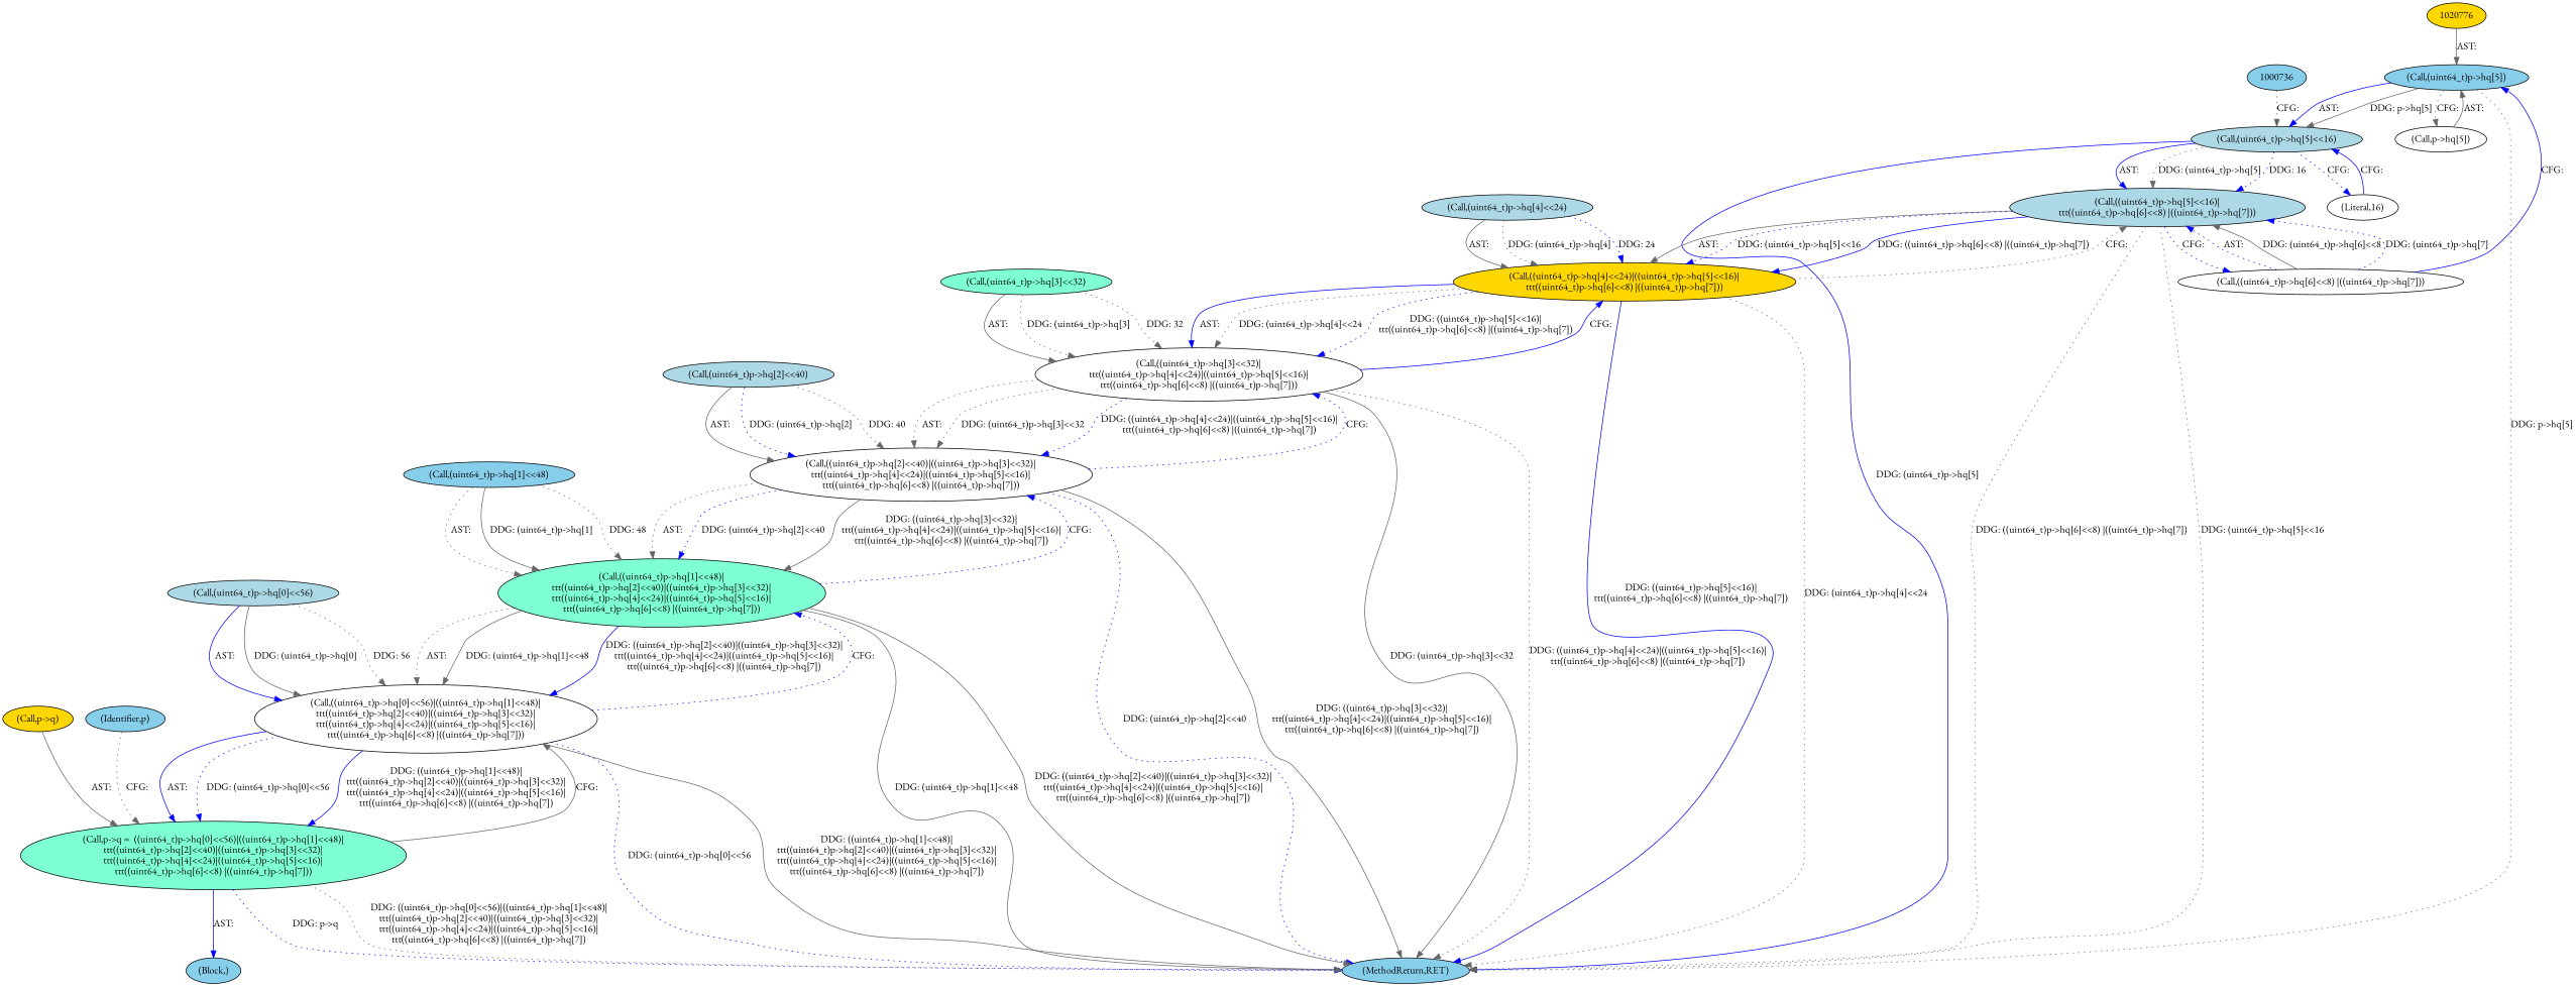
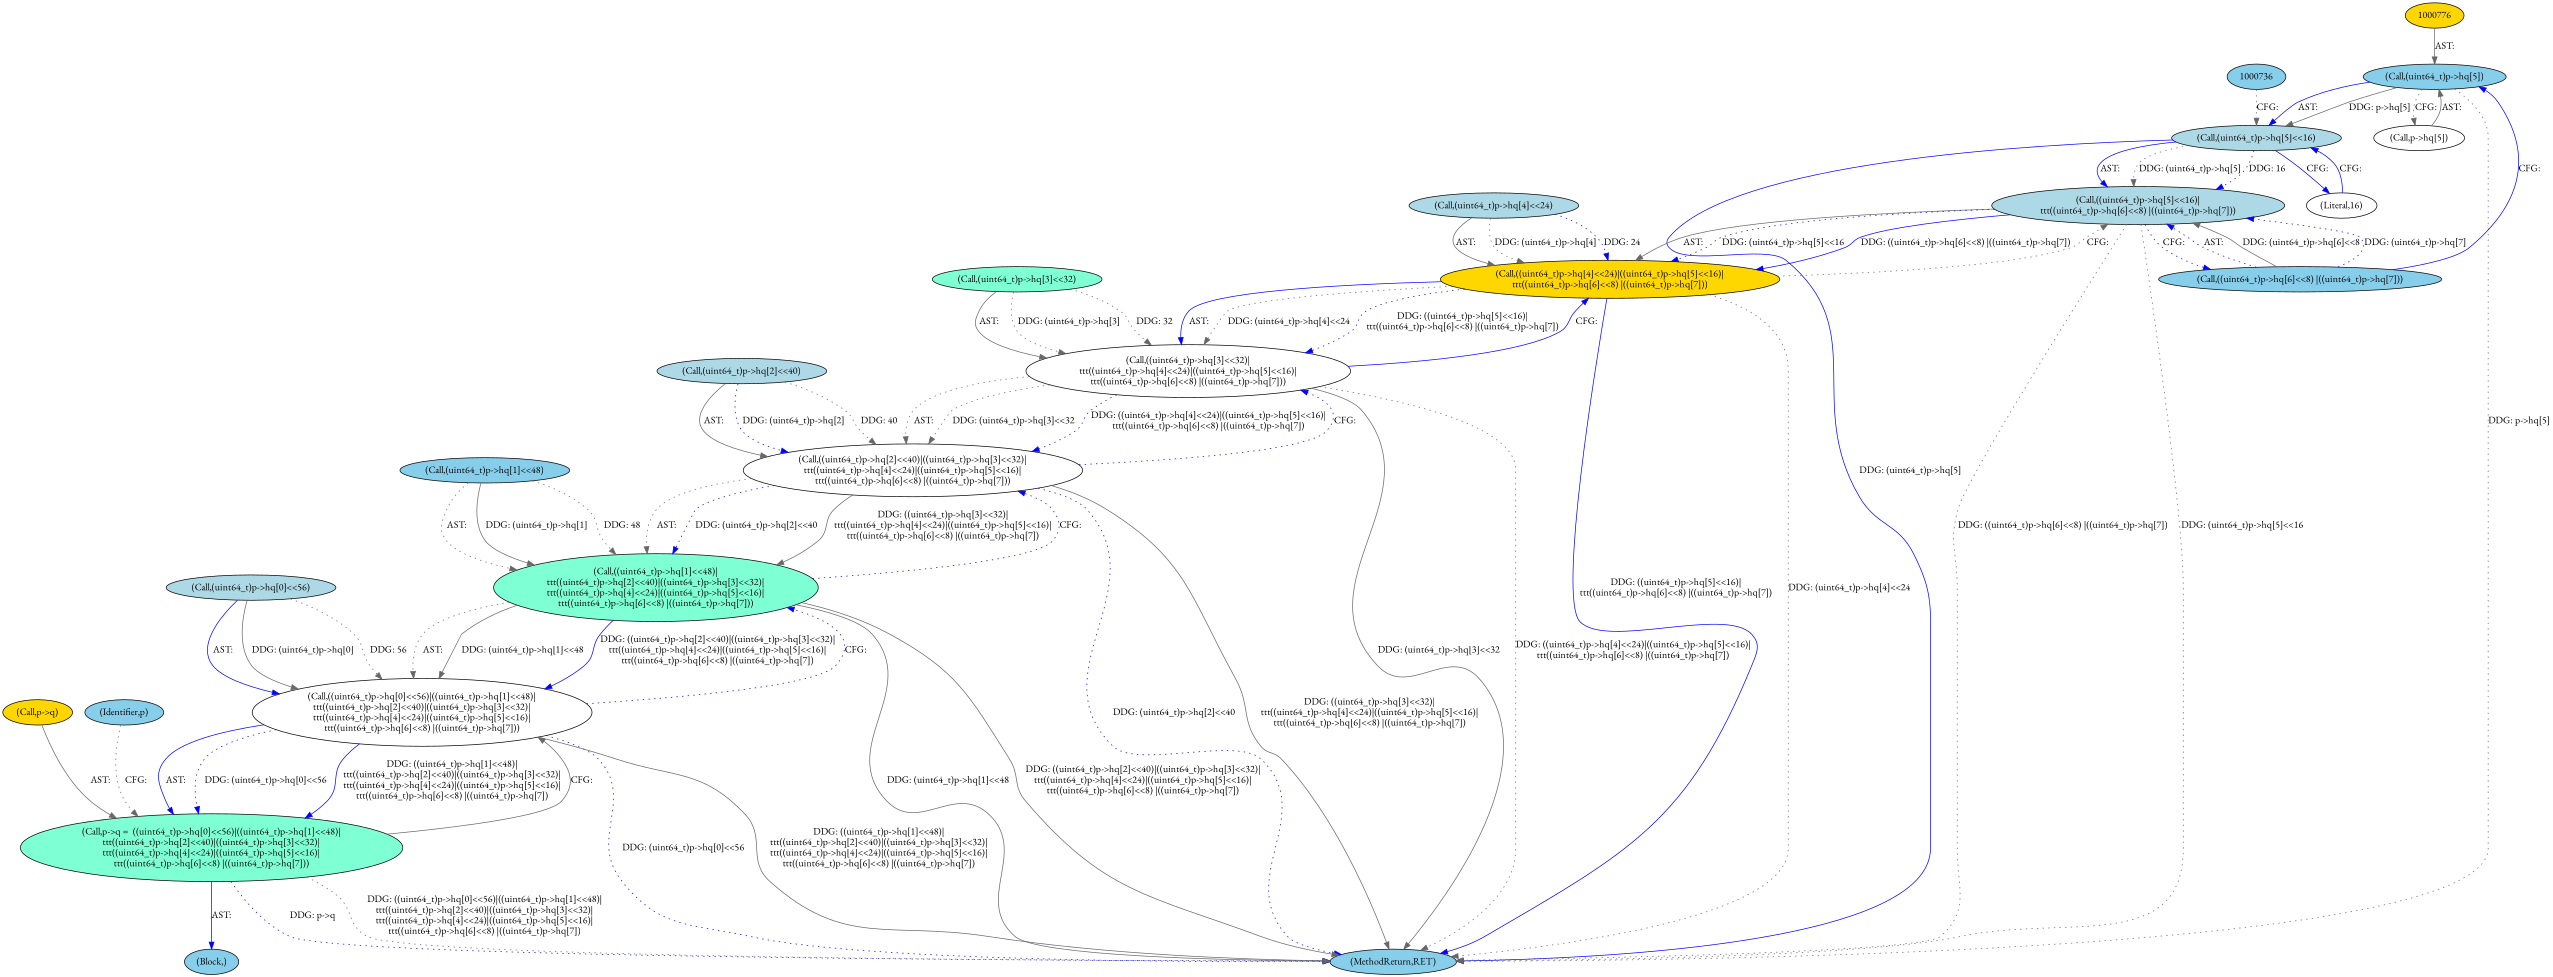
  digraph {
    fontname="EB Garamond"
    node [fillcolor=skyblue fontname="EB Garamond" style=filled]
    edge [color=gray40 fontname="EB Garamond" style=dotted]
    n1 [label="(Call,(uint64_t)p->hq[5])"]
    n2 [fillcolor=lightblue label="(Call,(uint64_t)p->hq[5]<<16)"]
    n3 [fillcolor=white label="(Call,p->hq[5])"]
    n4 [label="(MethodReturn,RET)"]
    n5 [fillcolor=lightblue label="(Call,((uint64_t)p->hq[5]<<16)|\n\t\t\t((uint64_t)p->hq[6]<<8) |((uint64_t)p->hq[7]))"]
    n6 [fillcolor=white label="(Literal,16)"]
    n7 [fillcolor=gold label="(Call,((uint64_t)p->hq[4]<<24)|((uint64_t)p->hq[5]<<16)|\n\t\t\t((uint64_t)p->hq[6]<<8) |((uint64_t)p->hq[7]))"]
-   n8 [fillcolor=white label="(Call,((uint64_t)p->hq[6]<<8) |((uint64_t)p->hq[7]))"]
+   n8 [label="(Call,((uint64_t)p->hq[6]<<8) |((uint64_t)p->hq[7]))"]
    n9 [fillcolor=white label="(Call,((uint64_t)p->hq[3]<<32)|\n\t\t\t((uint64_t)p->hq[4]<<24)|((uint64_t)p->hq[5]<<16)|\n\t\t\t((uint64_t)p->hq[6]<<8) |((uint64_t)p->hq[7]))"]
    n10 [fillcolor=white label="(Call,((uint64_t)p->hq[2]<<40)|((uint64_t)p->hq[3]<<32)|\n\t\t\t((uint64_t)p->hq[4]<<24)|((uint64_t)p->hq[5]<<16)|\n\t\t\t((uint64_t)p->hq[6]<<8) |((uint64_t)p->hq[7]))"]
    n11 [fillcolor=aquamarine label="(Call,((uint64_t)p->hq[1]<<48)|\n\t\t\t((uint64_t)p->hq[2]<<40)|((uint64_t)p->hq[3]<<32)|\n\t\t\t((uint64_t)p->hq[4]<<24)|((uint64_t)p->hq[5]<<16)|\n\t\t\t((uint64_t)p->hq[6]<<8) |((uint64_t)p->hq[7]))"]
    n12 [fillcolor=white label="(Call,((uint64_t)p->hq[0]<<56)|((uint64_t)p->hq[1]<<48)|\n\t\t\t((uint64_t)p->hq[2]<<40)|((uint64_t)p->hq[3]<<32)|\n\t\t\t((uint64_t)p->hq[4]<<24)|((uint64_t)p->hq[5]<<16)|\n\t\t\t((uint64_t)p->hq[6]<<8) |((uint64_t)p->hq[7]))"]
    n13 [fillcolor=aquamarine label="(Call,p->q =  ((uint64_t)p->hq[0]<<56)|((uint64_t)p->hq[1]<<48)|\n\t\t\t((uint64_t)p->hq[2]<<40)|((uint64_t)p->hq[3]<<32)|\n\t\t\t((uint64_t)p->hq[4]<<24)|((uint64_t)p->hq[5]<<16)|\n\t\t\t((uint64_t)p->hq[6]<<8) |((uint64_t)p->hq[7]))"]
    n14 [label="(Block,)"]
    n15 [fillcolor=gold label="(Call,p->q)"]
    n16 [fillcolor=aquamarine label="(Call,(uint64_t)p->hq[3]<<32)"]
    n17 [fillcolor=lightblue label="(Call,(uint64_t)p->hq[0]<<56)"]
    n18 [label="(Identifier,p)"]
    n19 [fillcolor=lightblue label="(Call,(uint64_t)p->hq[2]<<40)"]
    n20 [fillcolor=lightblue label="(Call,(uint64_t)p->hq[4]<<24)"]
    n21 [label="(Call,(uint64_t)p->hq[1]<<48)"]
-   1000776 [fillcolor=gold label=1020776]
+   1000776 [fillcolor=gold]
    n23 [label=1000736]
    n1 -> n2 [color=blue label="AST: " style=solid]
    n1 -> n2 [label="DDG: p->hq[5]" style=solid]
    n1 -> n3 [label="CFG: "]
    n1 -> n4 [label="DDG: p->hq[5]"]
    n2 -> n4 [color=blue label="DDG: (uint64_t)p->hq[5]" style=solid]
    n2 -> n5 [color=blue label="AST: " style=solid]
    n2 -> n5 [label="DDG: (uint64_t)p->hq[5]"]
    n2 -> n5 [color=blue label="DDG: 16"]
-   n2 -> n6 [color=blue label="CFG: "]
+   n2 -> n6 [color=blue label="CFG: " style=solid]
    n3 -> n1 [label="AST: " style=solid]
    n5 -> n4 [label="DDG: ((uint64_t)p->hq[6]<<8) |((uint64_t)p->hq[7])"]
    n5 -> n4 [label="DDG: (uint64_t)p->hq[5]<<16"]
    n5 -> n7 [label="AST: " style=solid]
    n5 -> n7 [color=blue label="DDG: (uint64_t)p->hq[5]<<16"]
    n5 -> n7 [color=blue label="DDG: ((uint64_t)p->hq[6]<<8) |((uint64_t)p->hq[7])" style=solid]
    n5 -> n8 [color=blue label="CFG: "]
    n6 -> n2 [color=blue label="CFG: " style=solid]
    n7 -> n4 [color=blue label="DDG: ((uint64_t)p->hq[5]<<16)|\n\t\t\t((uint64_t)p->hq[6]<<8) |((uint64_t)p->hq[7])" style=solid]
    n7 -> n4 [label="DDG: (uint64_t)p->hq[4]<<24"]
    n7 -> n5 [label="CFG: "]
    n7 -> n9 [color=blue label="AST: " style=solid]
    n7 -> n9 [label="DDG: (uint64_t)p->hq[4]<<24"]
    n7 -> n9 [color=blue label="DDG: ((uint64_t)p->hq[5]<<16)|\n\t\t\t((uint64_t)p->hq[6]<<8) |((uint64_t)p->hq[7])"]
    n8 -> n1 [color=blue label="CFG: " style=solid]
    n8 -> n5 [color=blue label="AST: "]
    n8 -> n5 [label="DDG: (uint64_t)p->hq[6]<<8" style=solid]
    n8 -> n5 [color=blue label="DDG: (uint64_t)p->hq[7]"]
    n9 -> n4 [label="DDG: (uint64_t)p->hq[3]<<32" style=solid]
    n9 -> n4 [label="DDG: ((uint64_t)p->hq[4]<<24)|((uint64_t)p->hq[5]<<16)|\n\t\t\t((uint64_t)p->hq[6]<<8) |((uint64_t)p->hq[7])"]
    n9 -> n7 [color=blue label="CFG: " style=solid]
    n9 -> n10 [label="AST: "]
    n9 -> n10 [label="DDG: (uint64_t)p->hq[3]<<32"]
    n9 -> n10 [color=blue label="DDG: ((uint64_t)p->hq[4]<<24)|((uint64_t)p->hq[5]<<16)|\n\t\t\t((uint64_t)p->hq[6]<<8) |((uint64_t)p->hq[7])"]
    n10 -> n4 [color=blue label="DDG: (uint64_t)p->hq[2]<<40"]
    n10 -> n4 [label="DDG: ((uint64_t)p->hq[3]<<32)|\n\t\t\t((uint64_t)p->hq[4]<<24)|((uint64_t)p->hq[5]<<16)|\n\t\t\t((uint64_t)p->hq[6]<<8) |((uint64_t)p->hq[7])" style=solid]
    n10 -> n9 [color=blue label="CFG: "]
    n10 -> n11 [label="AST: "]
    n10 -> n11 [color=blue label="DDG: (uint64_t)p->hq[2]<<40"]
    n10 -> n11 [label="DDG: ((uint64_t)p->hq[3]<<32)|\n\t\t\t((uint64_t)p->hq[4]<<24)|((uint64_t)p->hq[5]<<16)|\n\t\t\t((uint64_t)p->hq[6]<<8) |((uint64_t)p->hq[7])" style=solid]
    n11 -> n4 [label="DDG: (uint64_t)p->hq[1]<<48" style=solid]
    n11 -> n4 [label="DDG: ((uint64_t)p->hq[2]<<40)|((uint64_t)p->hq[3]<<32)|\n\t\t\t((uint64_t)p->hq[4]<<24)|((uint64_t)p->hq[5]<<16)|\n\t\t\t((uint64_t)p->hq[6]<<8) |((uint64_t)p->hq[7])" style=solid]
    n11 -> n10 [color=blue label="CFG: "]
    n11 -> n12 [label="AST: "]
    n11 -> n12 [label="DDG: (uint64_t)p->hq[1]<<48" style=solid]
    n11 -> n12 [color=blue label="DDG: ((uint64_t)p->hq[2]<<40)|((uint64_t)p->hq[3]<<32)|\n\t\t\t((uint64_t)p->hq[4]<<24)|((uint64_t)p->hq[5]<<16)|\n\t\t\t((uint64_t)p->hq[6]<<8) |((uint64_t)p->hq[7])" style=solid]
    n12 -> n4 [color=blue label="DDG: (uint64_t)p->hq[0]<<56"]
    n12 -> n4 [label="DDG: ((uint64_t)p->hq[1]<<48)|\n\t\t\t((uint64_t)p->hq[2]<<40)|((uint64_t)p->hq[3]<<32)|\n\t\t\t((uint64_t)p->hq[4]<<24)|((uint64_t)p->hq[5]<<16)|\n\t\t\t((uint64_t)p->hq[6]<<8) |((uint64_t)p->hq[7])" style=solid]
    n12 -> n11 [color=blue label="CFG: "]
    n12 -> n13 [color=blue label="AST: " style=solid]
    n12 -> n13 [color=blue label="DDG: (uint64_t)p->hq[0]<<56"]
    n12 -> n13 [color=blue label="DDG: ((uint64_t)p->hq[1]<<48)|\n\t\t\t((uint64_t)p->hq[2]<<40)|((uint64_t)p->hq[3]<<32)|\n\t\t\t((uint64_t)p->hq[4]<<24)|((uint64_t)p->hq[5]<<16)|\n\t\t\t((uint64_t)p->hq[6]<<8) |((uint64_t)p->hq[7])" style=solid]
    n13 -> n4 [color=blue label="DDG: p->q"]
    n13 -> n4 [label="DDG: ((uint64_t)p->hq[0]<<56)|((uint64_t)p->hq[1]<<48)|\n\t\t\t((uint64_t)p->hq[2]<<40)|((uint64_t)p->hq[3]<<32)|\n\t\t\t((uint64_t)p->hq[4]<<24)|((uint64_t)p->hq[5]<<16)|\n\t\t\t((uint64_t)p->hq[6]<<8) |((uint64_t)p->hq[7])"]
    n13 -> n12 [label="CFG: " style=solid]
    n13 -> n14 [color=blue label="AST: " style=solid]
    n15 -> n13 [label="AST: " style=solid]
    n16 -> n9 [label="AST: " style=solid]
    n16 -> n9 [label="DDG: (uint64_t)p->hq[3]"]
    n16 -> n9 [label="DDG: 32"]
    n17 -> n12 [color=blue label="AST: " style=solid]
    n17 -> n12 [label="DDG: (uint64_t)p->hq[0]" style=solid]
    n17 -> n12 [label="DDG: 56"]
    n18 -> n13 [label="CFG: "]
    n19 -> n10 [label="AST: " style=solid]
    n19 -> n10 [color=blue label="DDG: (uint64_t)p->hq[2]"]
    n19 -> n10 [label="DDG: 40"]
    n20 -> n7 [label="AST: " style=solid]
    n20 -> n7 [label="DDG: (uint64_t)p->hq[4]"]
    n20 -> n7 [color=blue label="DDG: 24"]
    n21 -> n11 [label="AST: "]
    n21 -> n11 [label="DDG: (uint64_t)p->hq[1]" style=solid]
    n21 -> n11 [label="DDG: 48"]
    1000776 -> n1 [label="AST: " style=solid]
    n23 -> n2 [label="CFG: "]
  }
